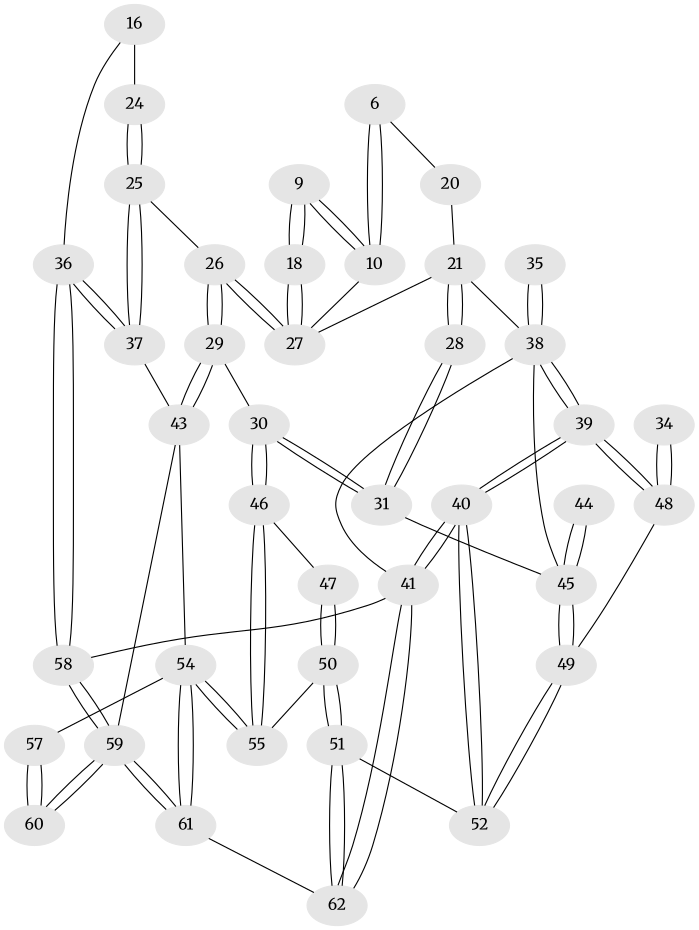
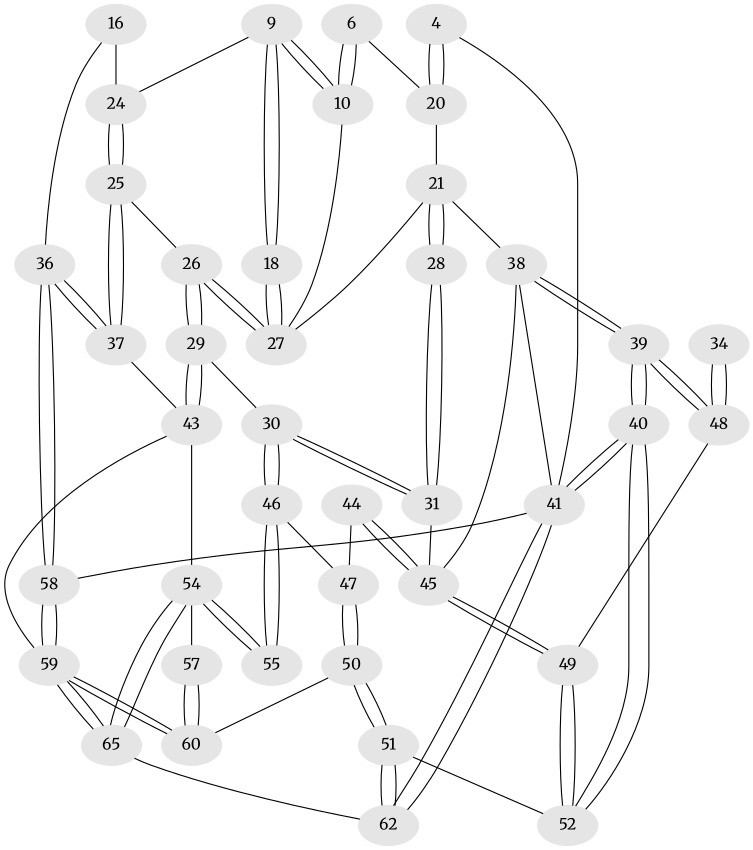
  graph {
    fontname=Merriweather
    node [color=gray90 fontname=Merriweather style=filled]
    edge [fontname=Merriweather]
    16 [super="+7"]
    24 [super="+8"]
    36 [super="+17"]
    58 [super="+2"]
    59
    20 [super="+15+5"]
+   4
    41 [super="+3"]
    21 [super="+19+14+13"]
    62
    6
    10
    27 [super="+12+11"]
    9
    18
    25
    37
    28
    38 [super="+23+22"]
    31
    45 [super="+33+32"]
    39
    26
    29
    43 [super="+42"]
    30
    46
    54 [super="+53"]
    47
    55
    49
    34
    48
-   35
    40
    52
    57 [super="+56"]
-   61
+   61 [label=65]
    60
    44
    50
    51
    16 -- 24 [weight=2]
    16 -- 36
    24 -- 25
    24 -- 25
    36 -- 58 [weight=2]
    36 -- 58
    36 -- 37
    36 -- 37
    58 -- 59
    58 -- 59
    59 -- 61
    59 -- 61
    59 -- 60
    59 -- 60
    20 -- 21
+   4 -- 20 [weight=2]
+   4 -- 20
+   4 -- 41
    41 -- 58 [weight=2]
    41 -- 62
    41 -- 62
    21 -- 27
    21 -- 28 [weight=2]
    21 -- 28
    21 -- 38
    6 -- 20
    6 -- 10
    6 -- 10
    10 -- 27
+   9 -- 24
    9 -- 10
    9 -- 10
    9 -- 18
    9 -- 18
    18 -- 27 [weight=2]
    18 -- 27
    25 -- 37
    25 -- 37
    25 -- 26
    37 -- 43
    28 -- 31
    28 -- 31
    38 -- 41
    38 -- 45
    38 -- 39
    38 -- 39
    31 -- 45
    45 -- 49
    45 -- 49
    39 -- 48
    39 -- 48
    39 -- 40
    39 -- 40
    26 -- 27
    26 -- 27
    26 -- 29
    26 -- 29
    29 -- 43
    29 -- 43
    29 -- 30
    43 -- 59
    43 -- 54
    30 -- 31
    30 -- 31
    30 -- 46
    30 -- 46
    46 -- 47
    46 -- 55
    46 -- 55
    54 -- 55
    54 -- 55
    54 -- 57
    54 -- 61
    54 -- 61
    47 -- 50
    47 -- 50
    49 -- 52
    49 -- 52
    34 -- 48
    34 -- 48
    48 -- 49
-   35 -- 38 [weight=2]
-   35 -- 38
    40 -- 41
    40 -- 41
    40 -- 52
    40 -- 52
    57 -- 60 [weight=2]
    57 -- 60
    61 -- 62
    44 -- 45 [weight=2]
    44 -- 45
-   50 -- 55
+   44 -- 47
+   50 -- 60
    50 -- 51
    50 -- 51
    51 -- 62
    51 -- 62
    51 -- 52
  }
